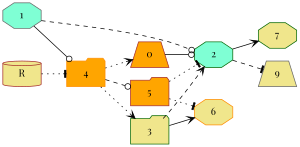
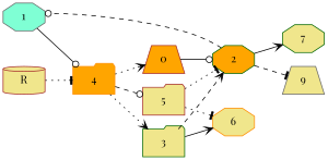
  digraph {
    fontname="Playfair Display"
    rankdir=LR
    node [color=darkgreen fillcolor=khaki fontname="Playfair Display" shape=octagon style=filled]
    edge [arrowhead=vee fontname="Playfair Display" style=dotted]
    1 [color=gray40 fillcolor=aquamarine]
    4 [color=darkorange fillcolor=orange shape=folder]
    3 [shape=folder]
-   5 [color=brown fillcolor=orange shape=folder]
+   5 [color=brown shape=folder]
    n5 [color=brown fillcolor=orange label=0 shape=trapezium]
-   2 [fillcolor=aquamarine]
+   2 [fillcolor=orange]
    7
    9 [color=gray40 shape=trapezium]
    6 [color=darkorange]
    R [color=brown shape=cylinder]
    1 -> 4 [arrowhead=odot style=solid]
    4 -> 3
    4 -> 5 [arrowhead=odot style=dashed]
    4 -> n5
    3 -> 2 [style=dashed]
    3 -> 6 [style=solid]
    5 -> 2 [arrowhead=tee]
    5 -> 6 [arrowhead=tee]
    n5 -> 2 [arrowhead=odot style=solid]
-   1 -> 2 [arrowhead=odot style=dashed]
+   2 -> 1 [arrowhead=odot style=dashed]
    2 -> 7 [style=solid]
    2 -> 9 [arrowhead=tee style=dashed]
    R -> 4 [arrowhead=tee]
  }
